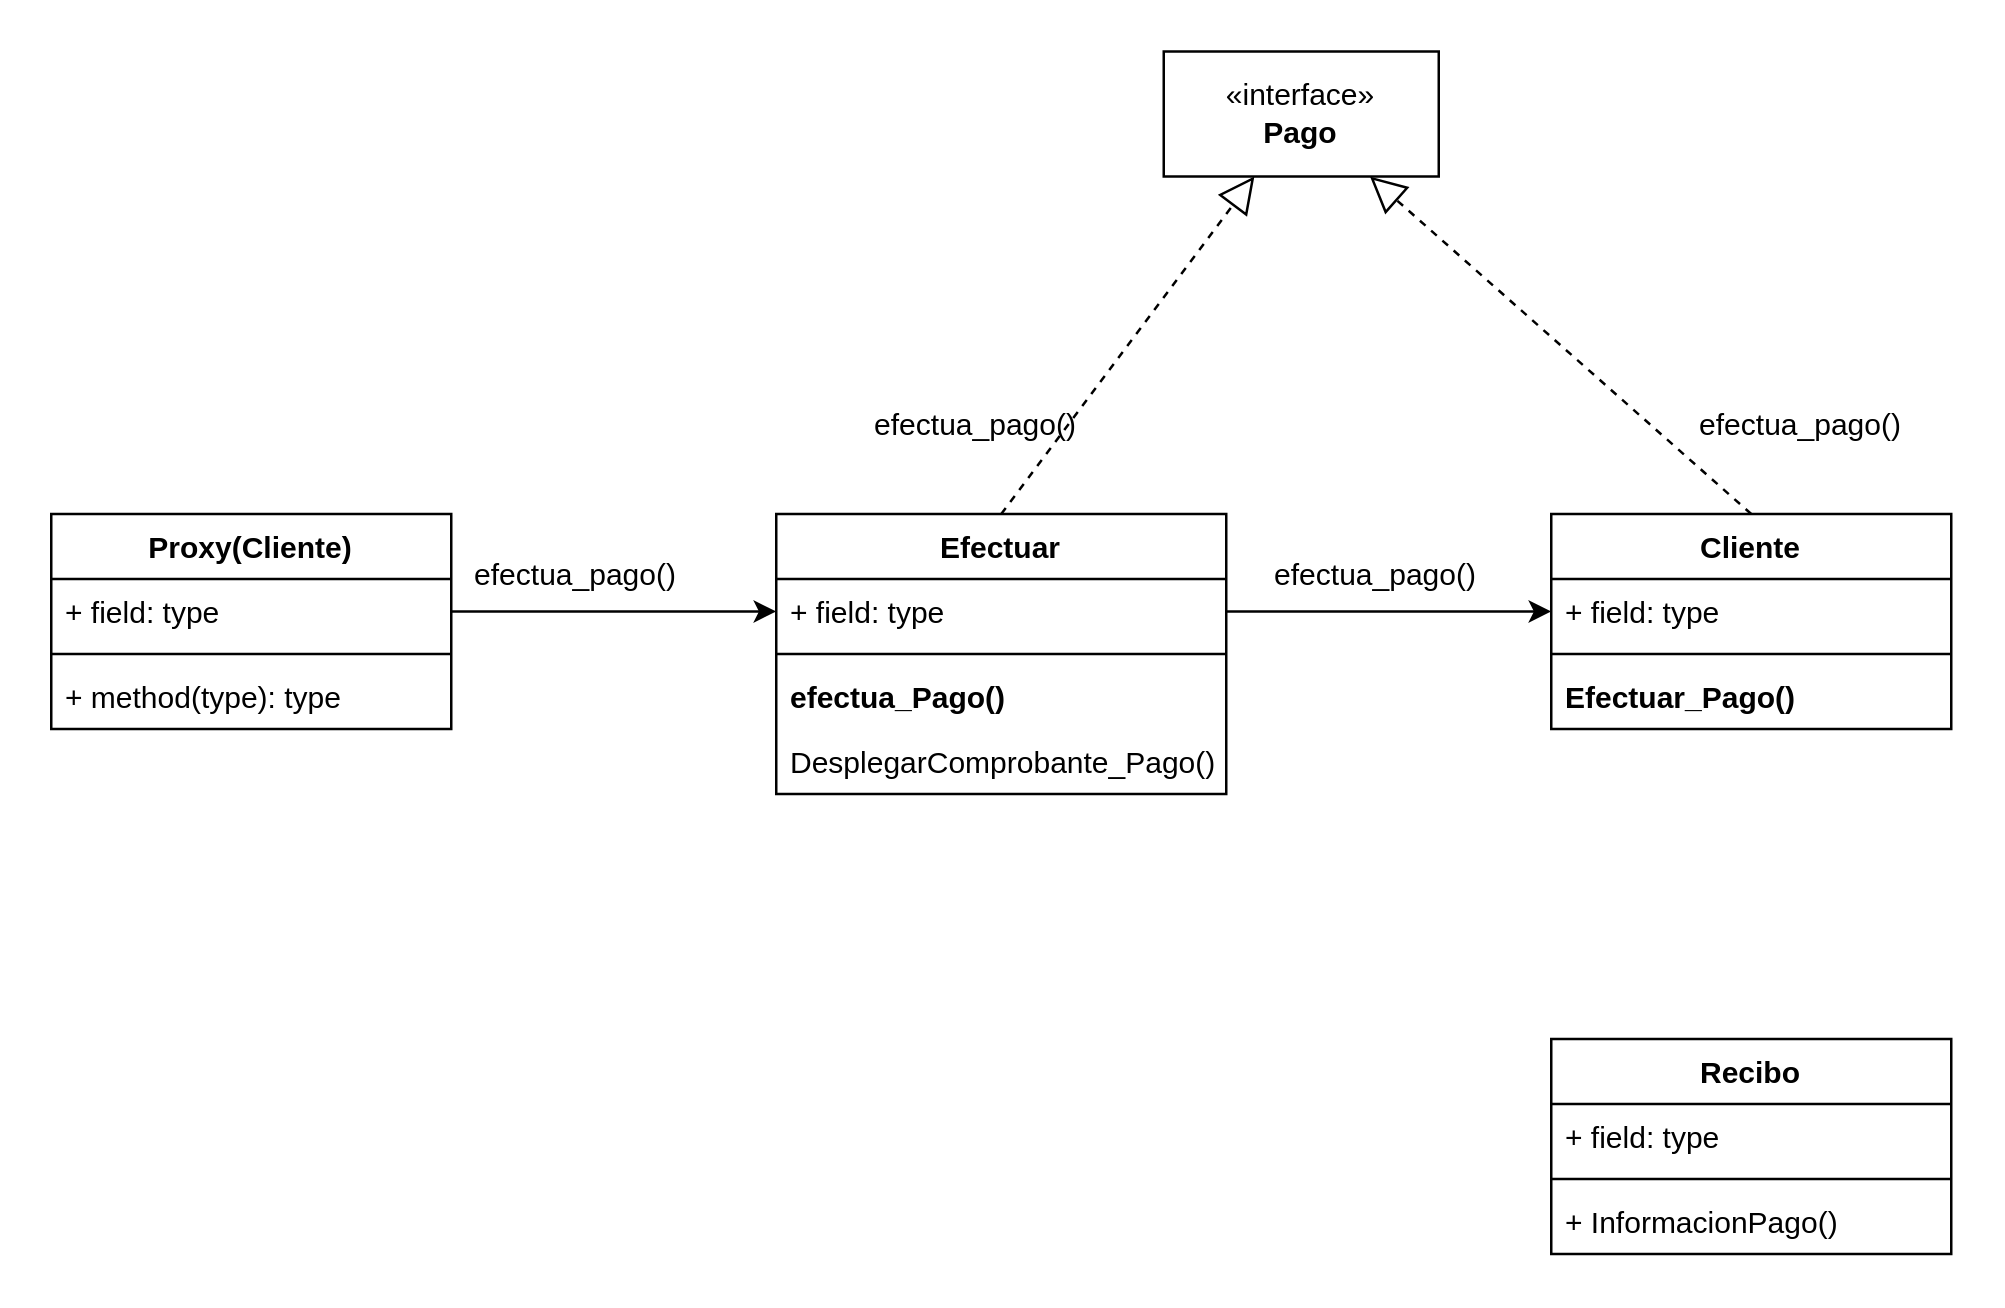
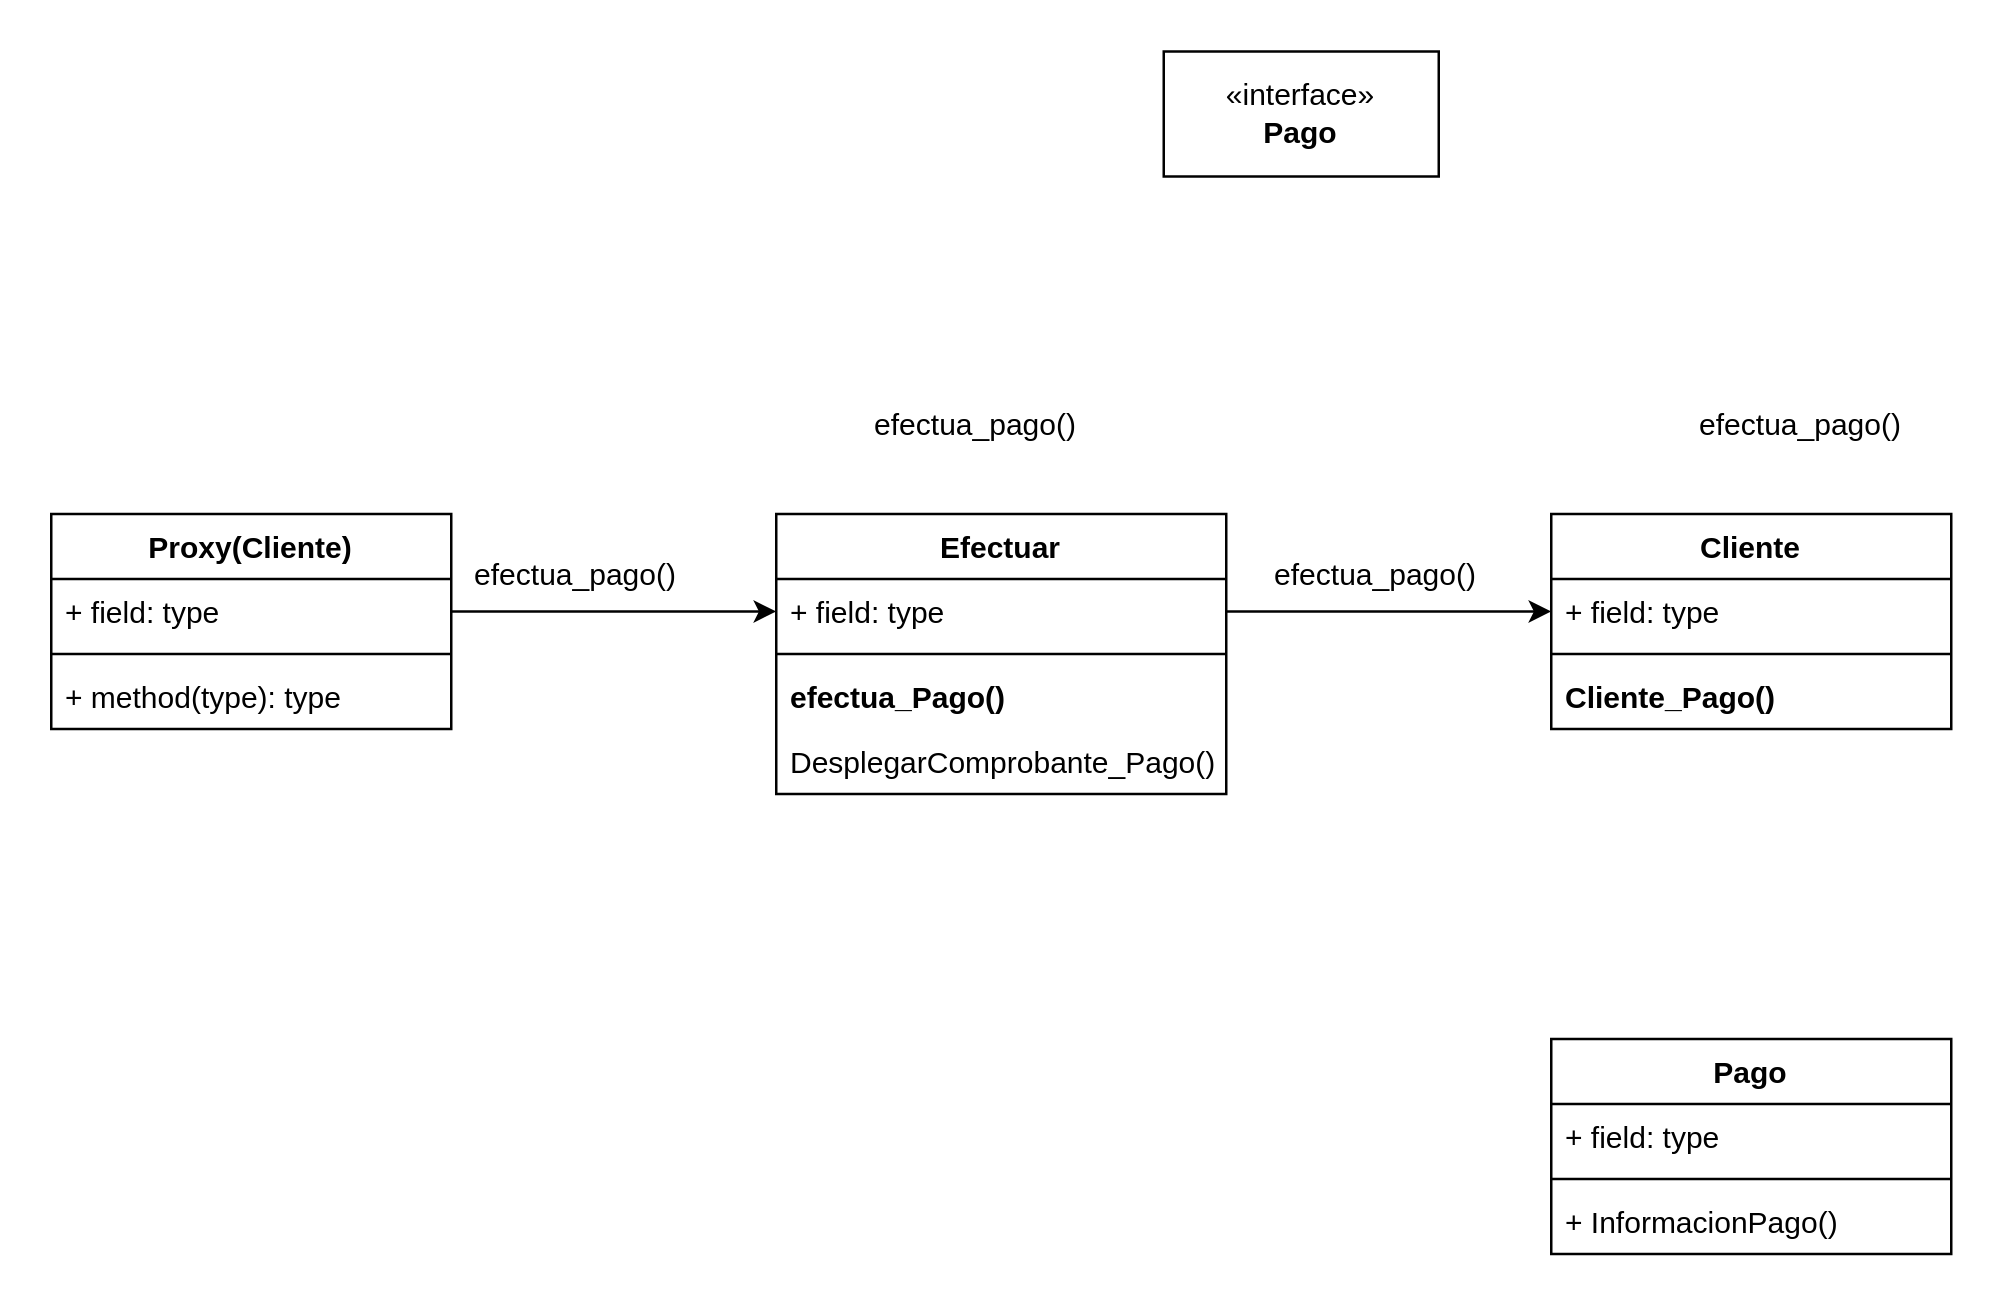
  <mxCell id="0" />
  <mxCell id="1" parent="0" />
  <mxCell id="2" value="Cliente&lt;br&gt;" style="swimlane;fontStyle=1;align=center;verticalAlign=top;childLayout=stackLayout;horizontal=1;startSize=26;horizontalStack=0;resizeParent=1;resizeParentMax=0;resizeLast=0;collapsible=1;marginBottom=0;whiteSpace=wrap;html=1;" parent="1" vertex="1"><mxGeometry x="620" y="205" width="160" height="86" as="geometry" /></mxCell>
  <mxCell id="3" value="+ field: type" style="text;strokeColor=none;fillColor=none;align=left;verticalAlign=top;spacingLeft=4;spacingRight=4;overflow=hidden;rotatable=0;points=[[0,0.5],[1,0.5]];portConstraint=eastwest;whiteSpace=wrap;html=1;" parent="2" vertex="1"><mxGeometry y="26" width="160" height="26" as="geometry" /></mxCell>
  <mxCell id="4" value="" style="line;strokeWidth=1;fillColor=none;align=left;verticalAlign=middle;spacingTop=-1;spacingLeft=3;spacingRight=3;rotatable=0;labelPosition=right;points=[];portConstraint=eastwest;strokeColor=inherit;" parent="2" vertex="1"><mxGeometry y="52" width="160" height="8" as="geometry" /></mxCell>
- <mxCell id="5" value="Efectuar_Pago()" style="text;strokeColor=none;fillColor=none;align=left;verticalAlign=top;spacingLeft=4;spacingRight=4;overflow=hidden;rotatable=0;points=[[0,0.5],[1,0.5]];portConstraint=eastwest;whiteSpace=wrap;html=1;fontStyle=1" parent="2" vertex="1"><mxGeometry y="60" width="160" height="26" as="geometry" /></mxCell>
+ <mxCell id="5" value="Cliente_Pago()" style="text;strokeColor=none;fillColor=none;align=left;verticalAlign=top;spacingLeft=4;spacingRight=4;overflow=hidden;rotatable=0;points=[[0,0.5],[1,0.5]];portConstraint=eastwest;whiteSpace=wrap;html=1;fontStyle=1" parent="2" vertex="1"><mxGeometry y="60" width="160" height="26" as="geometry" /></mxCell>
  <mxCell id="6" value="Proxy(Cliente)" style="swimlane;fontStyle=1;align=center;verticalAlign=top;childLayout=stackLayout;horizontal=1;startSize=26;horizontalStack=0;resizeParent=1;resizeParentMax=0;resizeLast=0;collapsible=1;marginBottom=0;whiteSpace=wrap;html=1;" parent="1" vertex="1"><mxGeometry x="20" y="205" width="160" height="86" as="geometry" /></mxCell>
  <mxCell id="7" value="+ field: type" style="text;strokeColor=none;fillColor=none;align=left;verticalAlign=top;spacingLeft=4;spacingRight=4;overflow=hidden;rotatable=0;points=[[0,0.5],[1,0.5]];portConstraint=eastwest;whiteSpace=wrap;html=1;" parent="6" vertex="1"><mxGeometry y="26" width="160" height="26" as="geometry" /></mxCell>
  <mxCell id="8" value="" style="line;strokeWidth=1;fillColor=none;align=left;verticalAlign=middle;spacingTop=-1;spacingLeft=3;spacingRight=3;rotatable=0;labelPosition=right;points=[];portConstraint=eastwest;strokeColor=inherit;" parent="6" vertex="1"><mxGeometry y="52" width="160" height="8" as="geometry" /></mxCell>
  <mxCell id="9" value="+ method(type): type" style="text;strokeColor=none;fillColor=none;align=left;verticalAlign=top;spacingLeft=4;spacingRight=4;overflow=hidden;rotatable=0;points=[[0,0.5],[1,0.5]];portConstraint=eastwest;whiteSpace=wrap;html=1;" parent="6" vertex="1"><mxGeometry y="60" width="160" height="26" as="geometry" /></mxCell>
  <mxCell id="10" value="Efectuar" style="swimlane;fontStyle=1;align=center;verticalAlign=top;childLayout=stackLayout;horizontal=1;startSize=26;horizontalStack=0;resizeParent=1;resizeParentMax=0;resizeLast=0;collapsible=1;marginBottom=0;whiteSpace=wrap;html=1;" parent="1" vertex="1"><mxGeometry x="310" y="205" width="180" height="112" as="geometry" /></mxCell>
  <mxCell id="11" value="+ field: type" style="text;strokeColor=none;fillColor=none;align=left;verticalAlign=top;spacingLeft=4;spacingRight=4;overflow=hidden;rotatable=0;points=[[0,0.5],[1,0.5]];portConstraint=eastwest;whiteSpace=wrap;html=1;" parent="10" vertex="1"><mxGeometry y="26" width="180" height="26" as="geometry" /></mxCell>
  <mxCell id="12" value="" style="line;strokeWidth=1;fillColor=none;align=left;verticalAlign=middle;spacingTop=-1;spacingLeft=3;spacingRight=3;rotatable=0;labelPosition=right;points=[];portConstraint=eastwest;strokeColor=inherit;" parent="10" vertex="1"><mxGeometry y="52" width="180" height="8" as="geometry" /></mxCell>
  <mxCell id="13" value="efectua_Pago()" style="text;align=left;verticalAlign=top;spacingLeft=4;spacingRight=4;overflow=hidden;rotatable=0;points=[[0,0.5],[1,0.5]];portConstraint=eastwest;whiteSpace=wrap;html=1;fontStyle=1" parent="10" vertex="1"><mxGeometry y="60" width="180" height="26" as="geometry" /></mxCell>
  <mxCell id="14" value="DesplegarComprobante_Pago()" style="text;strokeColor=none;fillColor=none;align=left;verticalAlign=top;spacingLeft=4;spacingRight=4;overflow=hidden;rotatable=0;points=[[0,0.5],[1,0.5]];portConstraint=eastwest;whiteSpace=wrap;html=1;" parent="10" vertex="1"><mxGeometry y="86" width="180" height="26" as="geometry" /></mxCell>
  <mxCell id="15" value="«interface»&lt;br&gt;&lt;b&gt;Pago&lt;/b&gt;" style="html=1;whiteSpace=wrap;" parent="1" vertex="1"><mxGeometry x="465" y="20" width="110" height="50" as="geometry" /></mxCell>
- <mxCell id="16" value="" style="endArrow=block;dashed=1;endFill=0;endSize=12;html=1;rounded=0;exitX=0.5;exitY=0;exitDx=0;exitDy=0;" parent="1" source="10" target="15" edge="1"><mxGeometry width="160" relative="1" as="geometry"><mxPoint x="420" y="215" as="sourcePoint" /><mxPoint x="510" y="335" as="targetPoint" /></mxGeometry></mxCell>
- <mxCell id="17" value="" style="endArrow=block;dashed=1;endFill=0;endSize=12;html=1;rounded=0;entryX=0.75;entryY=1;entryDx=0;entryDy=0;exitX=0.5;exitY=0;exitDx=0;exitDy=0;" parent="1" source="2" target="15" edge="1"><mxGeometry width="160" relative="1" as="geometry"><mxPoint x="350" y="335" as="sourcePoint" /><mxPoint x="510" y="335" as="targetPoint" /></mxGeometry></mxCell>
  <mxCell id="18" value="" style="endArrow=classic;html=1;rounded=0;exitX=1;exitY=0.5;exitDx=0;exitDy=0;entryX=0;entryY=0.5;entryDx=0;entryDy=0;" parent="1" source="7" target="11" edge="1"><mxGeometry width="50" height="50" relative="1" as="geometry"><mxPoint x="410" y="365" as="sourcePoint" /><mxPoint x="460" y="315" as="targetPoint" /></mxGeometry></mxCell>
  <mxCell id="19" value="" style="endArrow=classic;html=1;rounded=0;entryX=0;entryY=0.5;entryDx=0;entryDy=0;exitX=1;exitY=0.5;exitDx=0;exitDy=0;" parent="1" source="11" target="3" edge="1"><mxGeometry width="50" height="50" relative="1" as="geometry"><mxPoint x="410" y="365" as="sourcePoint" /><mxPoint x="460" y="315" as="targetPoint" /></mxGeometry></mxCell>
- <mxCell id="20" value="Recibo" style="swimlane;fontStyle=1;align=center;verticalAlign=top;childLayout=stackLayout;horizontal=1;startSize=26;horizontalStack=0;resizeParent=1;resizeParentMax=0;resizeLast=0;collapsible=1;marginBottom=0;whiteSpace=wrap;html=1;" parent="1" vertex="1"><mxGeometry x="620" y="415" width="160" height="86" as="geometry" /></mxCell>
+ <mxCell id="20" value="Pago" style="swimlane;fontStyle=1;align=center;verticalAlign=top;childLayout=stackLayout;horizontal=1;startSize=26;horizontalStack=0;resizeParent=1;resizeParentMax=0;resizeLast=0;collapsible=1;marginBottom=0;whiteSpace=wrap;html=1;" parent="1" vertex="1"><mxGeometry x="620" y="415" width="160" height="86" as="geometry" /></mxCell>
  <mxCell id="21" value="+ field: type" style="text;strokeColor=none;fillColor=none;align=left;verticalAlign=top;spacingLeft=4;spacingRight=4;overflow=hidden;rotatable=0;points=[[0,0.5],[1,0.5]];portConstraint=eastwest;whiteSpace=wrap;html=1;" parent="20" vertex="1"><mxGeometry y="26" width="160" height="26" as="geometry" /></mxCell>
  <mxCell id="22" value="" style="line;strokeWidth=1;fillColor=none;align=left;verticalAlign=middle;spacingTop=-1;spacingLeft=3;spacingRight=3;rotatable=0;labelPosition=right;points=[];portConstraint=eastwest;strokeColor=inherit;" parent="20" vertex="1"><mxGeometry y="52" width="160" height="8" as="geometry" /></mxCell>
  <mxCell id="23" value="+ InformacionPago()" style="text;strokeColor=none;fillColor=none;align=left;verticalAlign=top;spacingLeft=4;spacingRight=4;overflow=hidden;rotatable=0;points=[[0,0.5],[1,0.5]];portConstraint=eastwest;whiteSpace=wrap;html=1;" parent="20" vertex="1"><mxGeometry y="60" width="160" height="26" as="geometry" /></mxCell>
  <mxCell id="24" value="efectua_pago()" style="text;html=1;strokeColor=none;fillColor=none;align=center;verticalAlign=middle;whiteSpace=wrap;rounded=0;" parent="1" vertex="1"><mxGeometry x="360" y="155" width="60" height="30" as="geometry" /></mxCell>
  <mxCell id="25" value="efectua_pago()" style="text;html=1;strokeColor=none;fillColor=none;align=center;verticalAlign=middle;whiteSpace=wrap;rounded=0;" parent="1" vertex="1"><mxGeometry x="690" y="155" width="60" height="30" as="geometry" /></mxCell>
  <mxCell id="26" value="efectua_pago()" style="text;html=1;strokeColor=none;fillColor=none;align=center;verticalAlign=middle;whiteSpace=wrap;rounded=0;" parent="1" vertex="1"><mxGeometry x="200" y="215" width="60" height="30" as="geometry" /></mxCell>
  <mxCell id="27" value="efectua_pago()" style="text;html=1;strokeColor=none;fillColor=none;align=center;verticalAlign=middle;whiteSpace=wrap;rounded=0;" parent="1" vertex="1"><mxGeometry x="520" y="215" width="60" height="30" as="geometry" /></mxCell>
